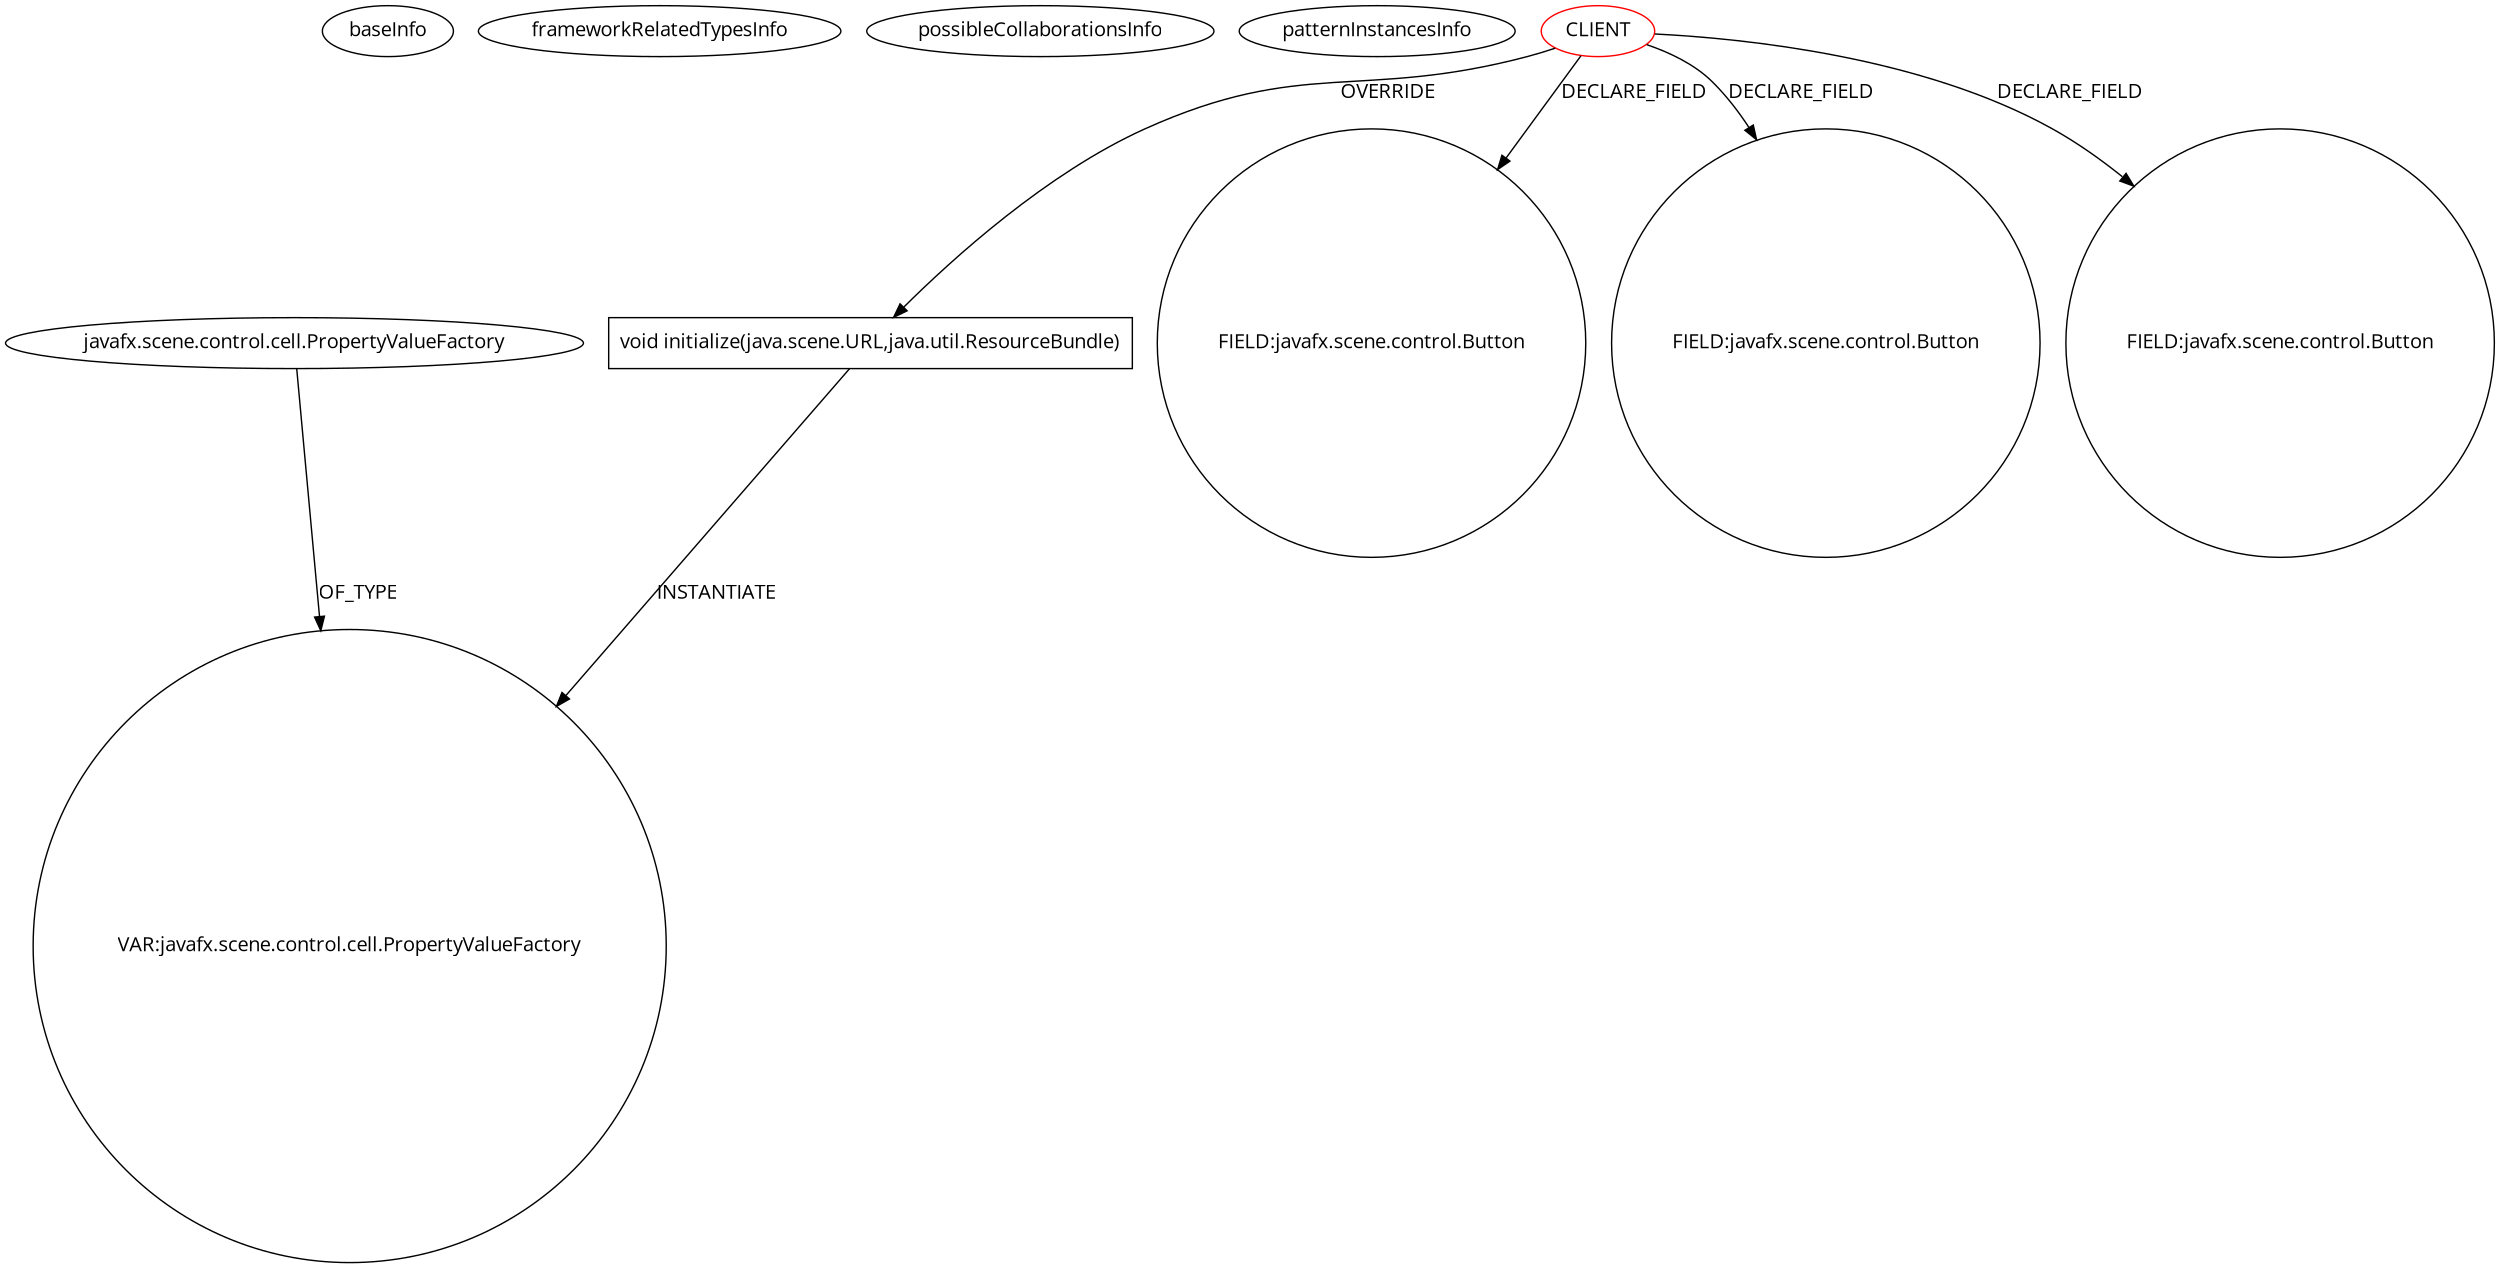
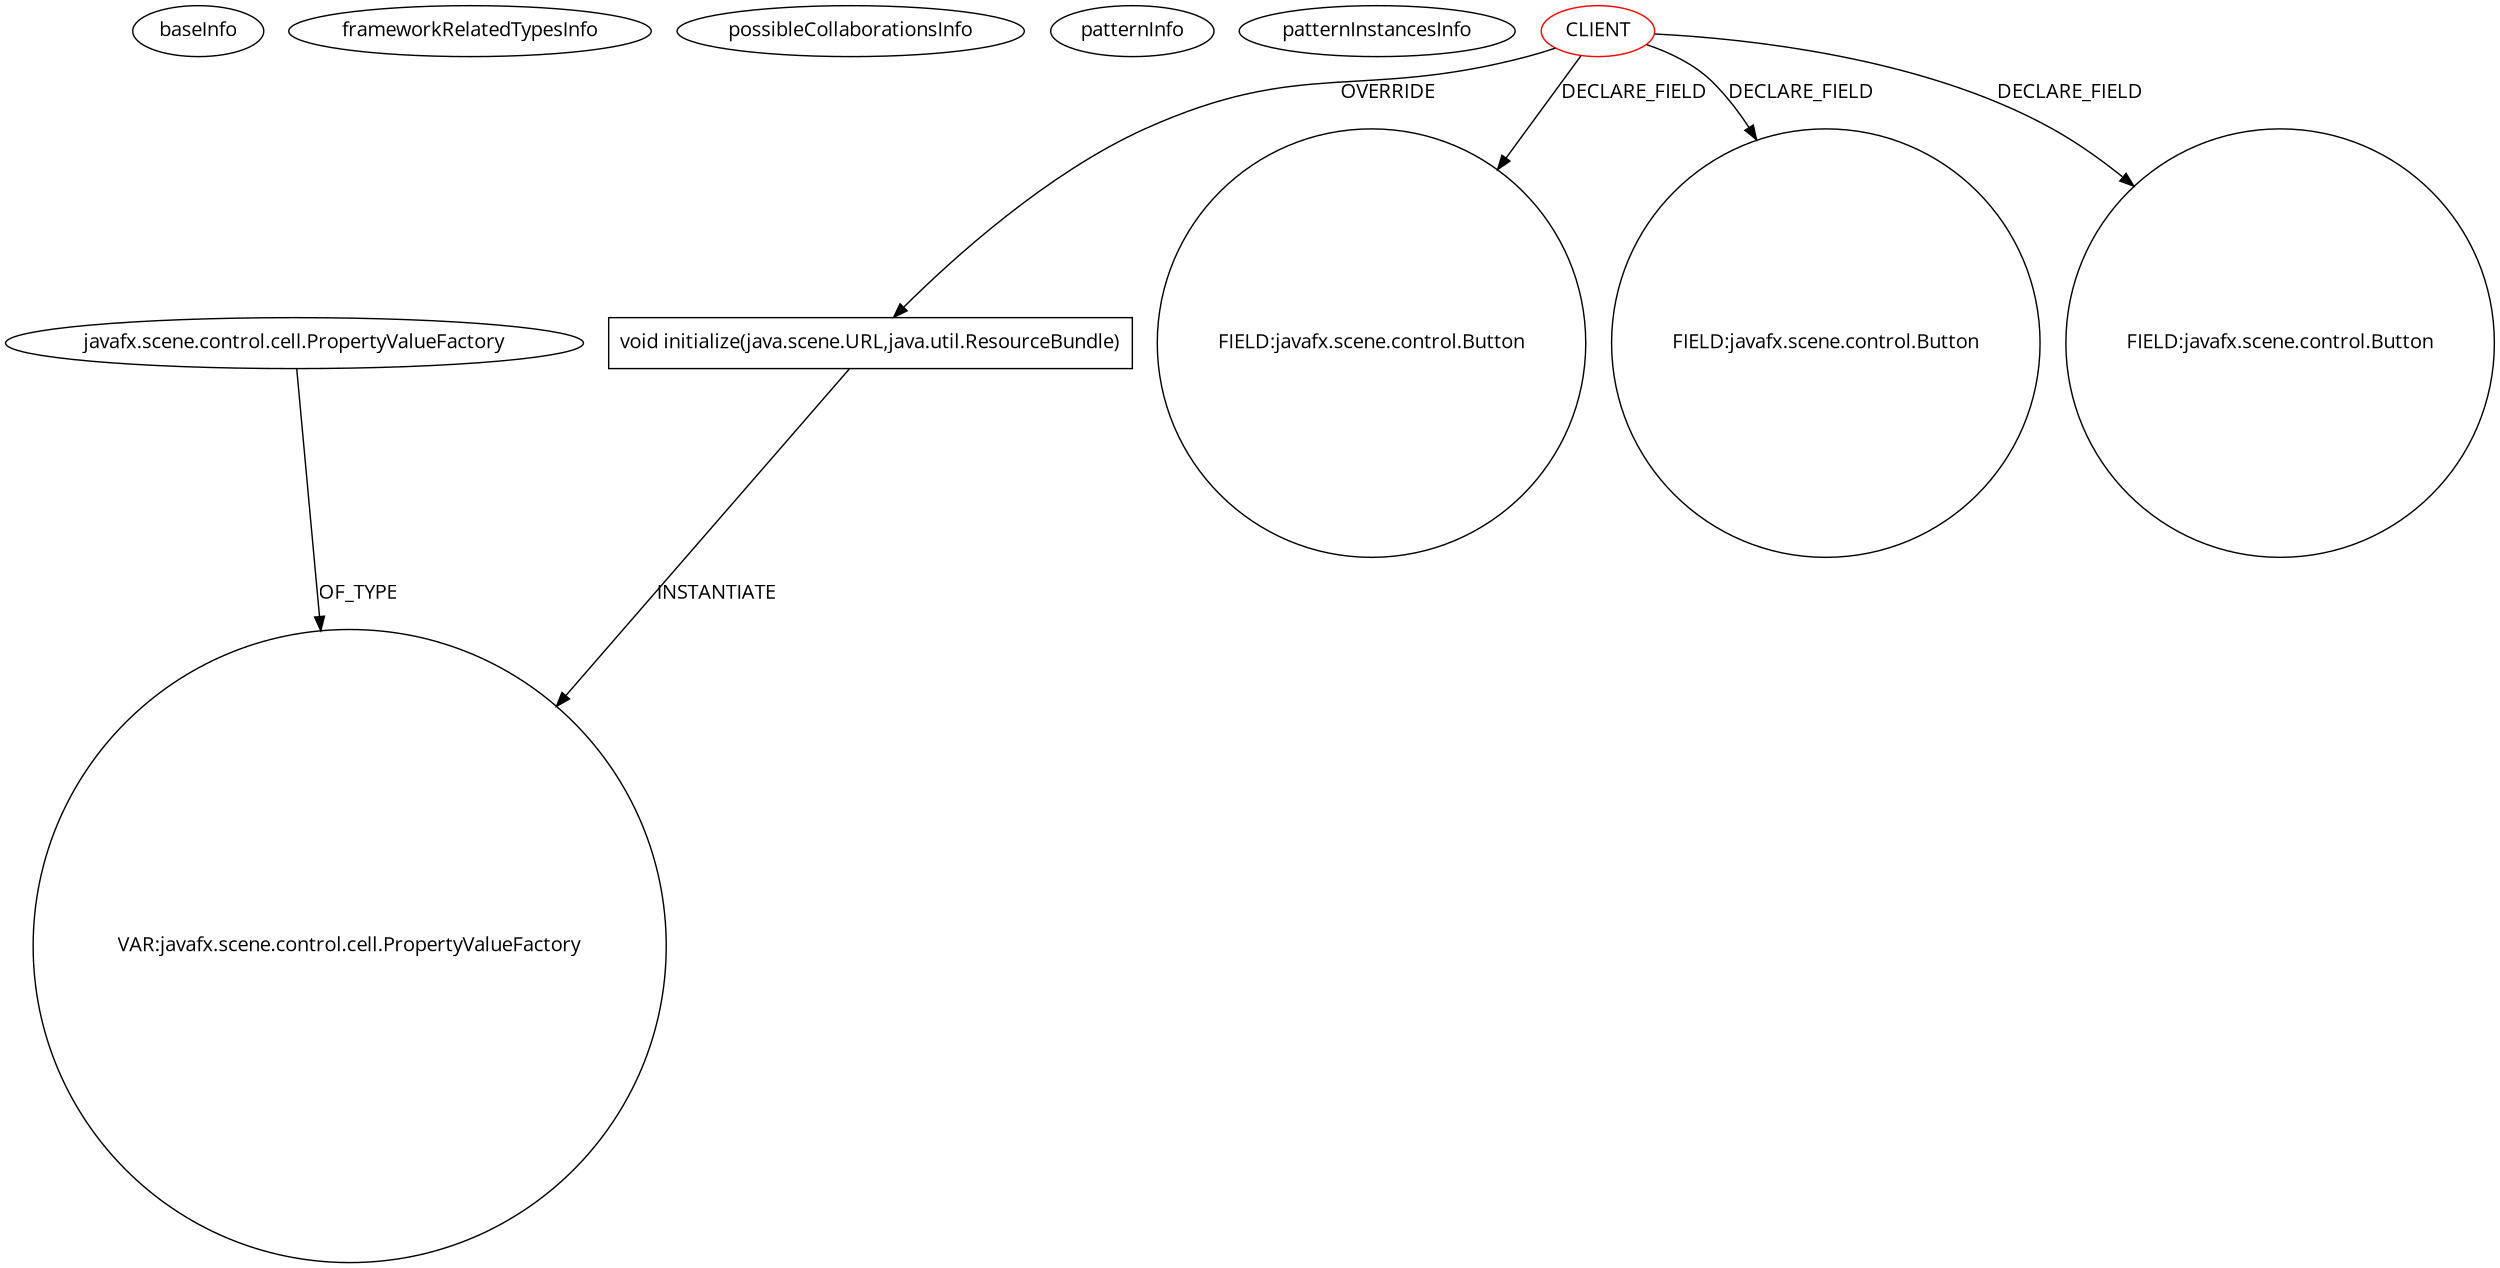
  digraph {
    fontname="Open Sans"
    node [fontname="Open Sans" isFrameworkType=false]
    edge [fontname="Open Sans"]
    baseInfo [category=pattern graphId=1606 isAnonymous=false possibleRelation=false isFrameworkType=""]
    frameworkRelatedTypesInfo [isFrameworkType=""]
    possibleCollaborationsInfo [isFrameworkType=""]
+   patternInfo [frequency=4.0 patternRootClient=0 isFrameworkType=""]
    patternInstancesInfo [0="making-todo-tsa~/making-todo-tsa/todo-tsa-master/todo-fx/src/main/java/todo/app/TodoController.java~TodoController~3522" 1="diogocs1-FPessoais~/diogocs1-FPessoais/FPessoais-master/FinancasPessoais/src/app/controllers/HomeController.java~HomeController~2490" 2="NirmalL-Shark~/NirmalL-Shark/Shark-master/src/Controller.java~Controller~1009" 3="crosswords-testEnvironment~/crosswords-testEnvironment/testEnvironment-master/src/GUI/MainController.java~MainController~2315" isFrameworkType=""]
    n6 [label="javafx.scene.control.cell.PropertyValueFactory" vertexType=FRAMEWORK_CLASS_TYPE]
    n7 [label="VAR:javafx.scene.control.cell.PropertyValueFactory" shape=circle vertexType=VARIABLE_EXPRESION]
    n8 [label="void initialize(java.scene.URL,java.util.ResourceBundle)" shape=box vertexType=OVERRIDING_METHOD_DECLARATION]
    n9 [color=red label=CLIENT vertexType=ROOT_CLIENT_CLASS_DECLARATION]
    n10 [label="FIELD:javafx.scene.control.Button" shape=circle vertexType=FIELD_DECLARATION]
    n11 [label="FIELD:javafx.scene.control.Button" shape=circle vertexType=FIELD_DECLARATION]
    n12 [label="FIELD:javafx.scene.control.Button" shape=circle vertexType=FIELD_DECLARATION]
    n6 -> n7 [label=OF_TYPE]
    n8 -> n7 [label=INSTANTIATE]
    n9 -> n8 [label=OVERRIDE]
    n9 -> n10 [label=DECLARE_FIELD]
    n9 -> n11 [label=DECLARE_FIELD]
    n9 -> n12 [label=DECLARE_FIELD]
  }
